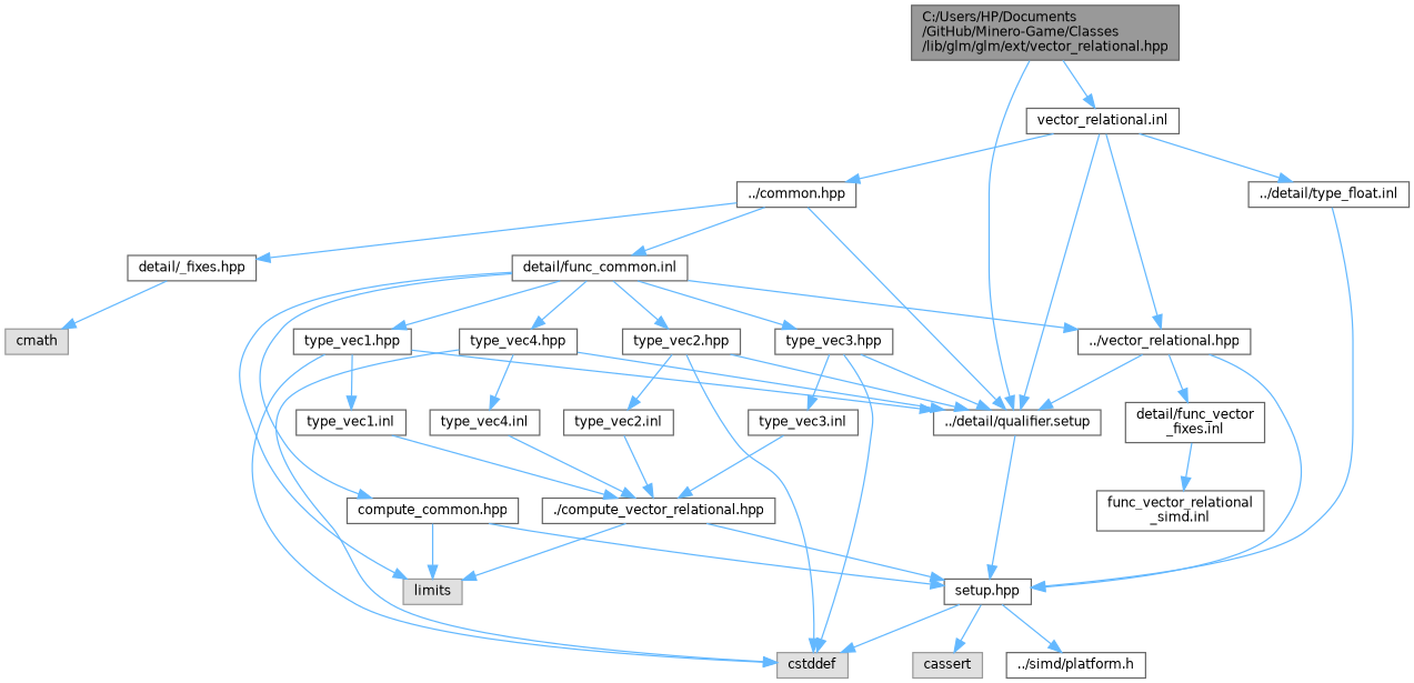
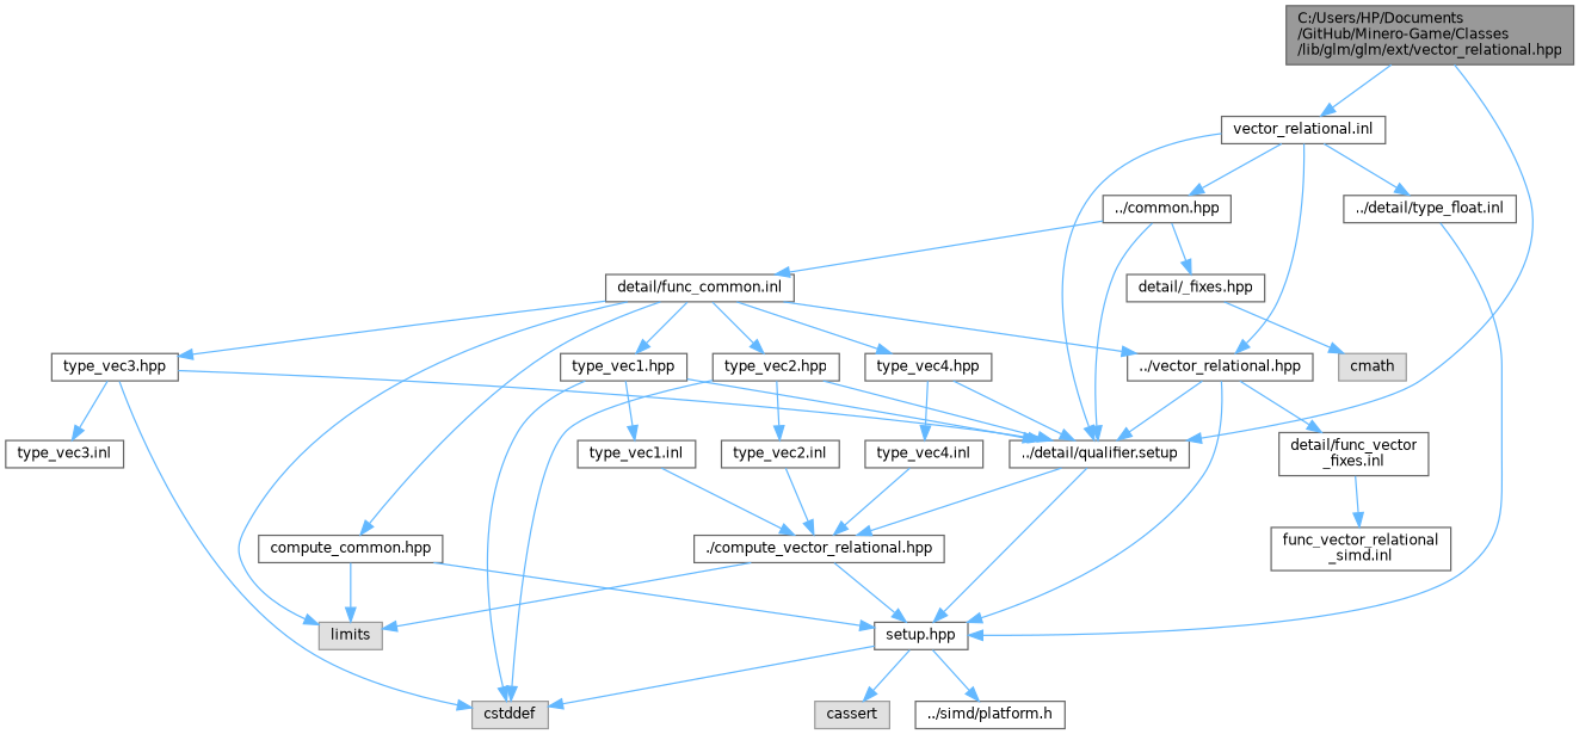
  digraph {
    node [color=grey40 fillcolor=white fontname=Helvetica fontsize=10 shape=box style=filled]
    edge [color=steelblue1 fontname=Helvetica fontsize=10 labelfontname=Helvetica labelfontsize=10 style=solid]
    n1 [color=gray40 fillcolor=grey60 fontcolor=black height=0.2 label="C:/Users/HP/Documents\l/GitHub/Minero-Game/Classes\l/lib/glm/glm/ext/vector_relational.hpp" width=0.4]
    n2 [height=0.2 label="../detail/qualifier.setup" width=0.4]
    n3 [height=0.2 label="vector_relational.inl" width=0.4]
    n4 [height=0.2 label="setup.hpp" width=0.4]
    n5 [height=0.2 label="../vector_relational.hpp" width=0.4]
    n6 [height=0.2 label="../common.hpp" width=0.4]
    n7 [height=0.2 label="../detail/type_float.inl" width=0.4]
    n8 [color=grey60 fillcolor="#E0E0E0" height=0.2 label=cassert width=0.4]
    n9 [color=grey60 fillcolor="#E0E0E0" height=0.2 label=cstddef width=0.4]
    n10 [height=0.2 label="../simd/platform.h" width=0.4]
    n11 [height=0.2 label="detail/func_vector\l_fixes.inl" width=0.4]
    n12 [height=0.2 label="detail/_fixes.hpp" width=0.4]
    n13 [height=0.2 label="detail/func_common.inl" width=0.4]
    n14 [height=0.2 label="func_vector_relational\l_simd.inl" width=0.4]
    n15 [color=grey60 fillcolor="#E0E0E0" height=0.2 label=cmath width=0.4]
    n16 [height=0.2 label="compute_common.hpp" width=0.4]
    n17 [color=grey60 fillcolor="#E0E0E0" height=0.2 label=limits width=0.4]
    n18 [height=0.2 label="type_vec1.hpp" width=0.4]
    n19 [height=0.2 label="type_vec2.hpp" width=0.4]
    n20 [height=0.2 label="type_vec3.hpp" width=0.4]
    n21 [height=0.2 label="type_vec4.hpp" width=0.4]
    n22 [height=0.2 label="type_vec1.inl" width=0.4]
    n23 [height=0.2 label="type_vec2.inl" width=0.4]
    n24 [height=0.2 label="type_vec3.inl" width=0.4]
    n25 [height=0.2 label="type_vec4.inl" width=0.4]
    n26 [height=0.2 label="./compute_vector_relational.hpp" width=0.4]
    n1 -> n2
    n1 -> n3
    n2 -> n4
    n3 -> n2
    n3 -> n5
    n3 -> n6
    n3 -> n7
    n4 -> n8
    n4 -> n9
    n4 -> n10
    n5 -> n2
    n5 -> n4
    n5 -> n11
    n6 -> n2
    n6 -> n12
    n6 -> n13
    n7 -> n4
    n11 -> n14
    n12 -> n15
    n13 -> n5
    n13 -> n16
    n13 -> n17
    n13 -> n18
    n13 -> n19
    n13 -> n20
    n13 -> n21
    n16 -> n4
    n16 -> n17
    n18 -> n2
    n18 -> n9
    n18 -> n22
    n19 -> n2
    n19 -> n9
    n19 -> n23
    n20 -> n2
    n20 -> n9
    n20 -> n24
    n21 -> n2
-   n21 -> n9
    n21 -> n25
    n22 -> n26
    n23 -> n26
-   n24 -> n26
+   n2 -> n26
    n25 -> n26
    n26 -> n4
    n26 -> n17
  }
